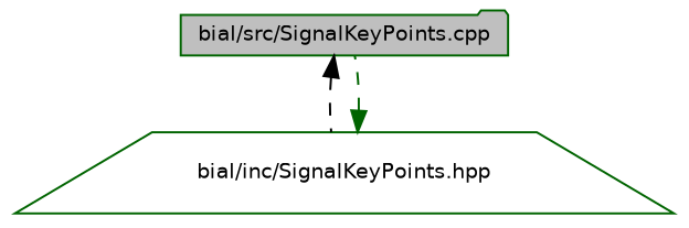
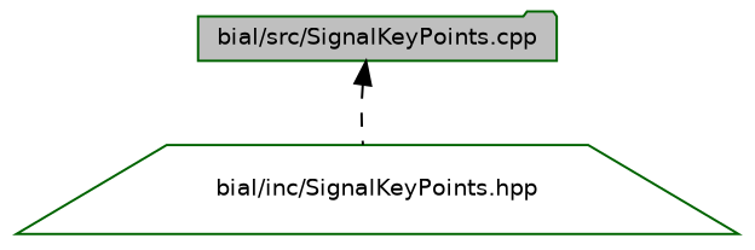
  digraph {
    node [color=darkgreen fontname=Helvetica fontsize=10 style=filled]
    edge [dir=back fontname=Helvetica fontsize=10 labelfontname=Helvetica labelfontsize=10 style=dashed]
    n1 [fillcolor=grey75 fontcolor=black height=0.2 label="bial/src/SignalKeyPoints.cpp" shape=folder width=0.4]
    n2 [fillcolor=white height=0.2 label="bial/inc/SignalKeyPoints.hpp" shape=trapezium width=0.4]
    n1 -> n2 [color=black]
-   n2 -> n1 [color=darkgreen]
  }
